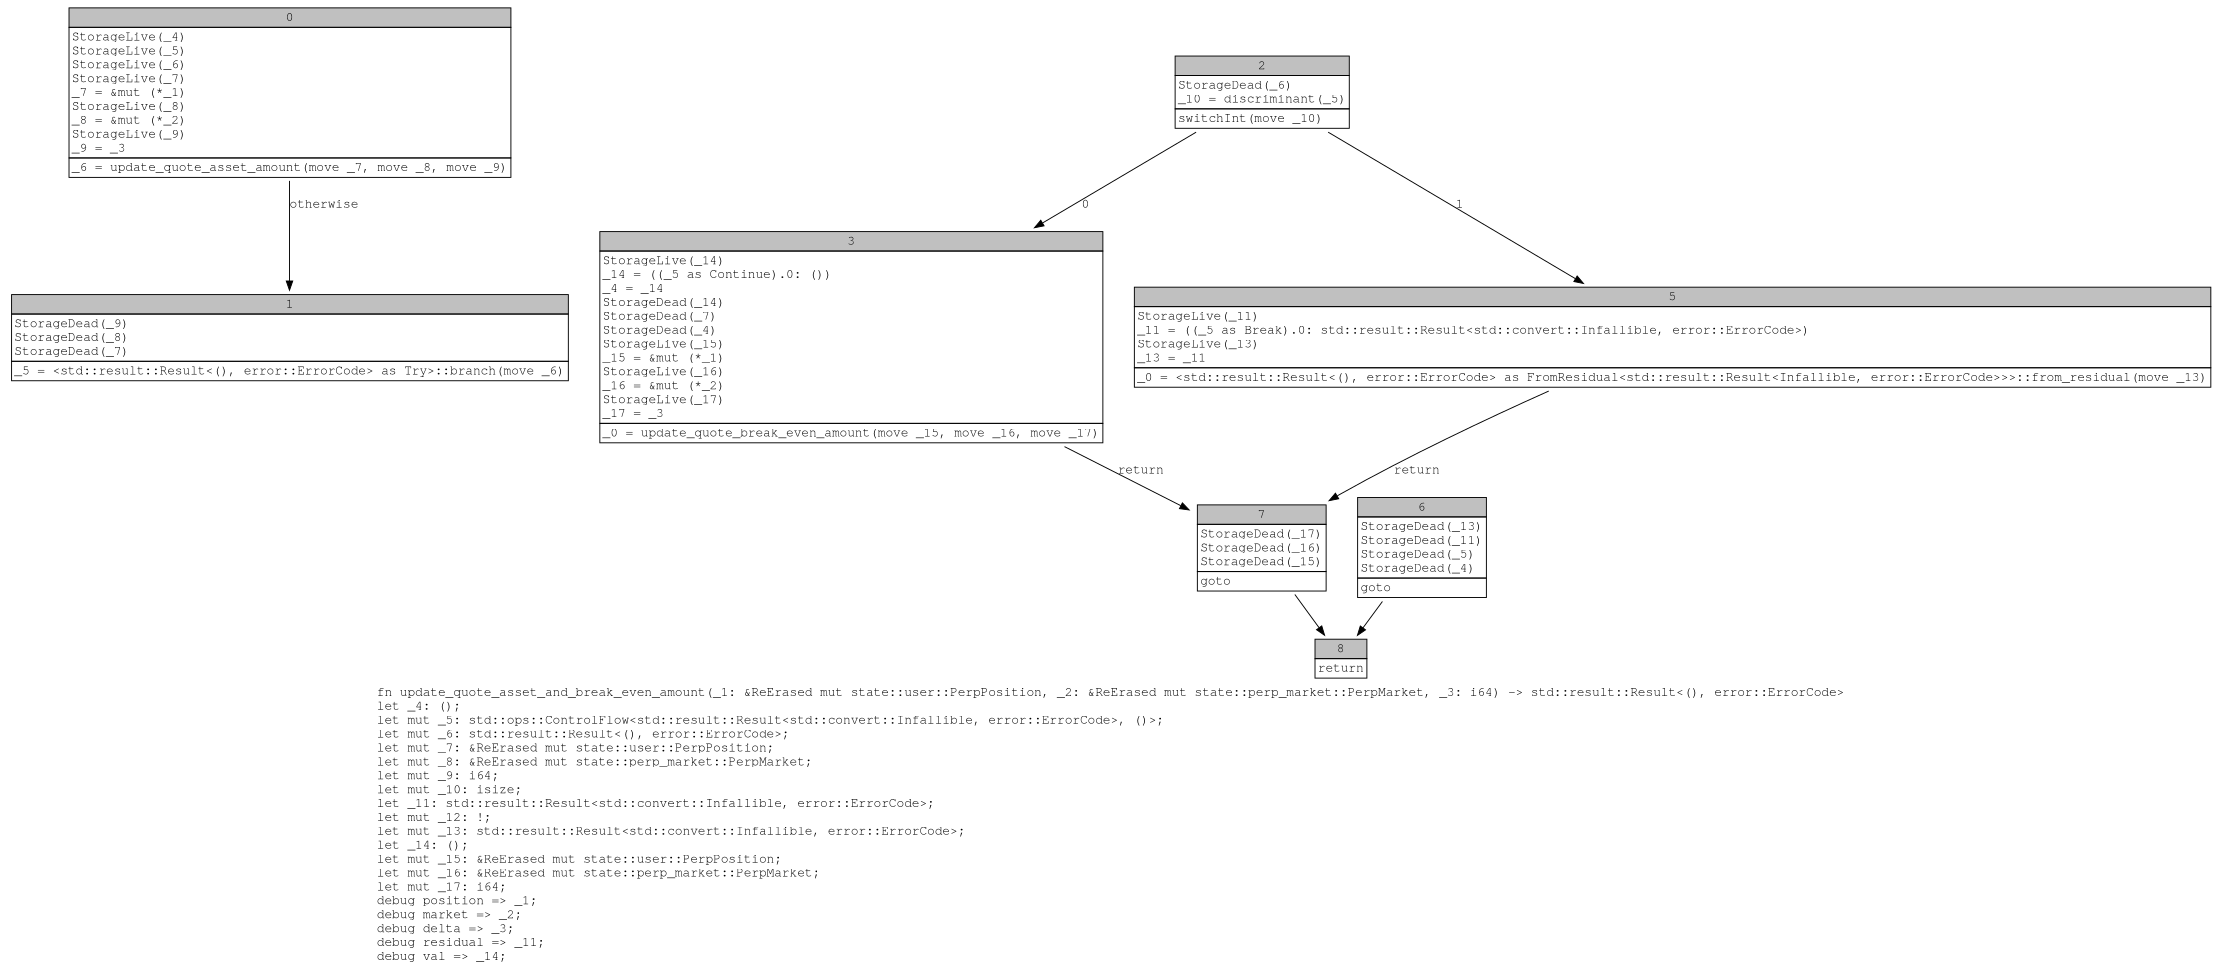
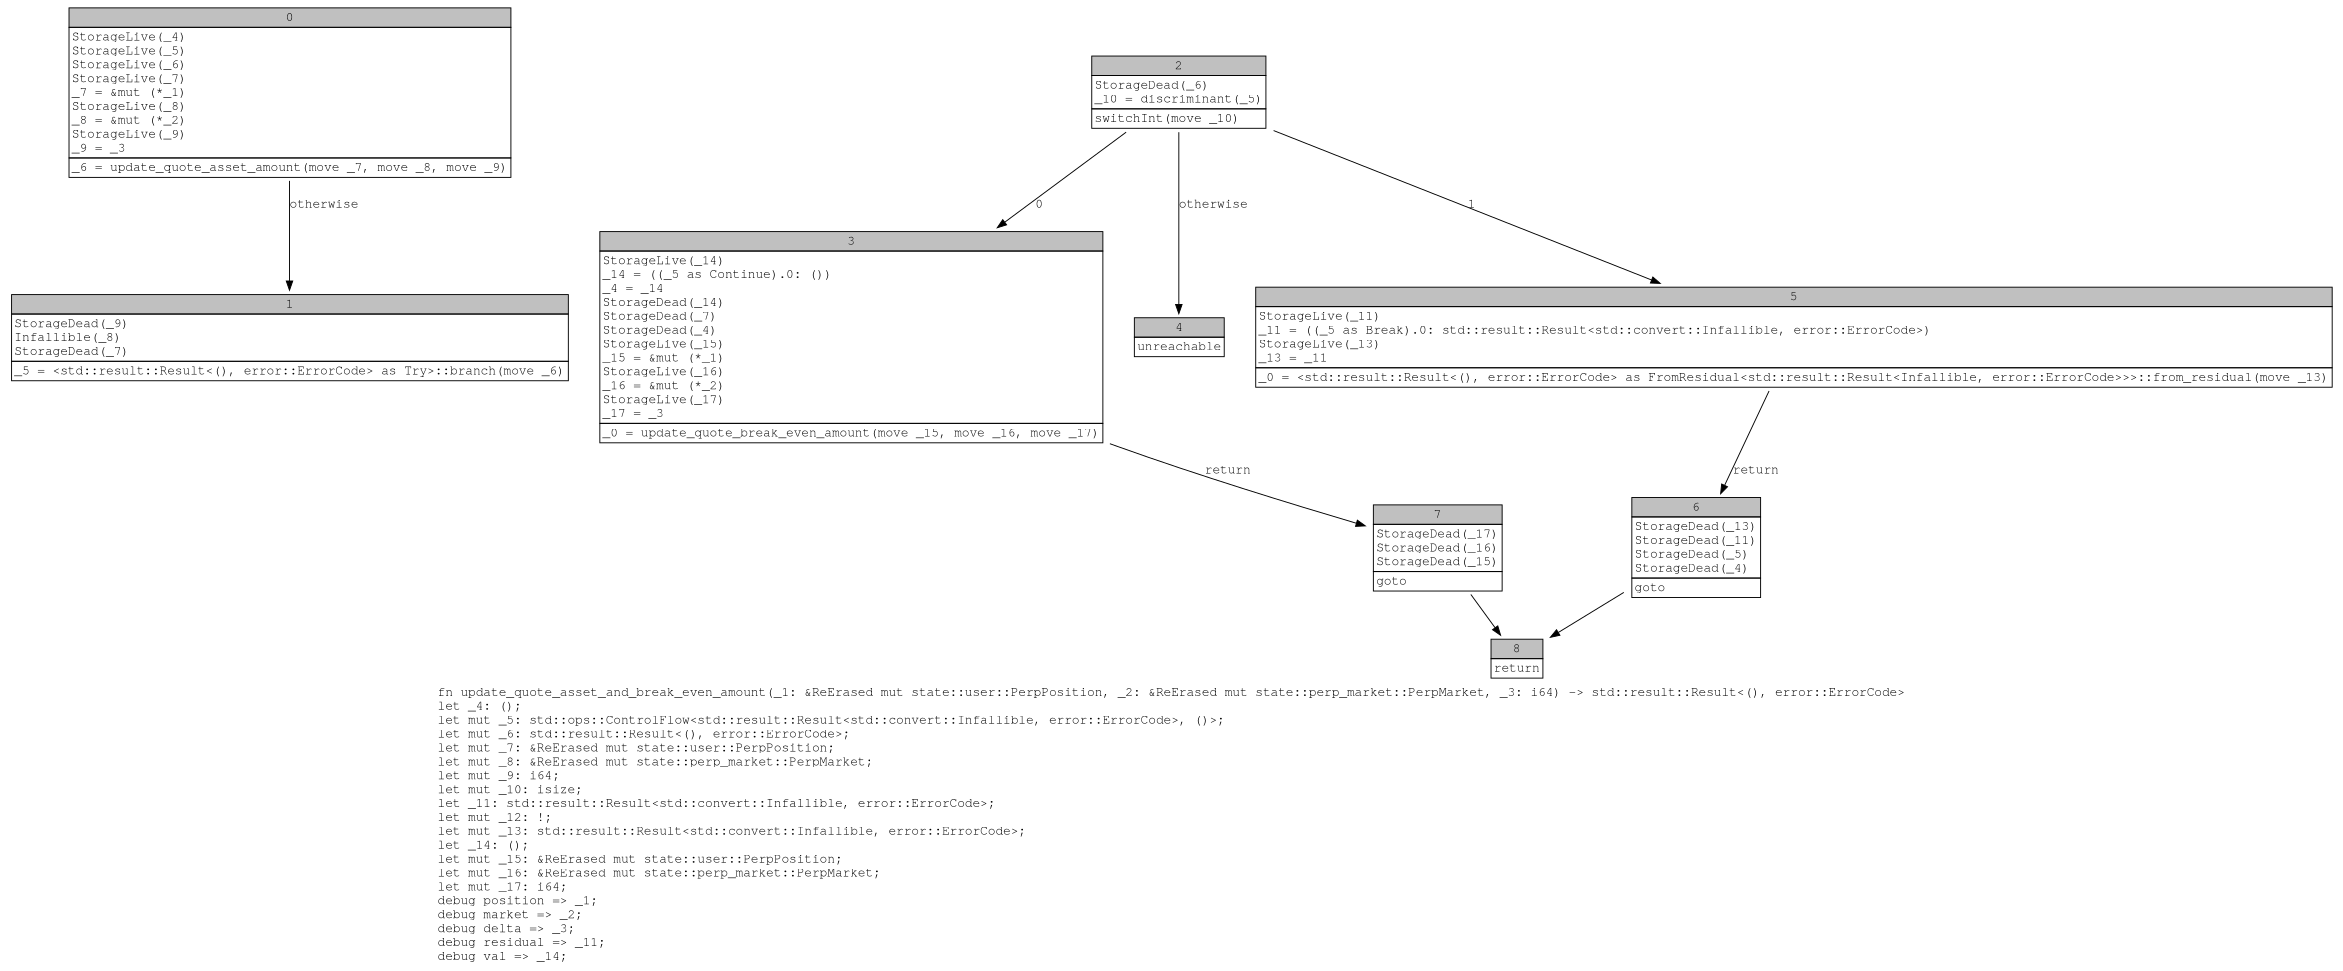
  digraph {
    fontname="Courier, monospace"
    label=<fn update_quote_asset_and_break_even_amount(_1: &amp;ReErased mut state::user::PerpPosition, _2: &amp;ReErased mut state::perp_market::PerpMarket, _3: i64) -&gt; std::result::Result&lt;(), error::ErrorCode&gt;<br align="left"/>let _4: ();<br align="left"/>let mut _5: std::ops::ControlFlow&lt;std::result::Result&lt;std::convert::Infallible, error::ErrorCode&gt;, ()&gt;;<br align="left"/>let mut _6: std::result::Result&lt;(), error::ErrorCode&gt;;<br align="left"/>let mut _7: &amp;ReErased mut state::user::PerpPosition;<br align="left"/>let mut _8: &amp;ReErased mut state::perp_market::PerpMarket;<br align="left"/>let mut _9: i64;<br align="left"/>let mut _10: isize;<br align="left"/>let _11: std::result::Result&lt;std::convert::Infallible, error::ErrorCode&gt;;<br align="left"/>let mut _12: !;<br align="left"/>let mut _13: std::result::Result&lt;std::convert::Infallible, error::ErrorCode&gt;;<br align="left"/>let _14: ();<br align="left"/>let mut _15: &amp;ReErased mut state::user::PerpPosition;<br align="left"/>let mut _16: &amp;ReErased mut state::perp_market::PerpMarket;<br align="left"/>let mut _17: i64;<br align="left"/>debug position =&gt; _1;<br align="left"/>debug market =&gt; _2;<br align="left"/>debug delta =&gt; _3;<br align="left"/>debug residual =&gt; _11;<br align="left"/>debug val =&gt; _14;<br align="left"/>>
    node [fontname="Courier, monospace" shape=none]
    edge [fontname="Courier, monospace"]
    n1 [label=<<table border="0" cellborder="1" cellspacing="0"><tr><td bgcolor="gray" align="center" colspan="1">0</td></tr><tr><td align="left" balign="left">StorageLive(_4)<br/>StorageLive(_5)<br/>StorageLive(_6)<br/>StorageLive(_7)<br/>_7 = &amp;mut (*_1)<br/>StorageLive(_8)<br/>_8 = &amp;mut (*_2)<br/>StorageLive(_9)<br/>_9 = _3<br/></td></tr><tr><td align="left">_6 = update_quote_asset_amount(move _7, move _8, move _9)</td></tr></table>>]
-   n2 [label=<<table border="0" cellborder="1" cellspacing="0"><tr><td bgcolor="gray" align="center" colspan="1">1</td></tr><tr><td align="left" balign="left">StorageDead(_9)<br/>StorageDead(_8)<br/>StorageDead(_7)<br/></td></tr><tr><td align="left">_5 = &lt;std::result::Result&lt;(), error::ErrorCode&gt; as Try&gt;::branch(move _6)</td></tr></table>>]
+   n2 [label=<<table border="0" cellborder="1" cellspacing="0"><tr><td bgcolor="gray" align="center" colspan="1">1</td></tr><tr><td align="left" balign="left">StorageDead(_9)<br/>Infallible(_8)<br/>StorageDead(_7)<br/></td></tr><tr><td align="left">_5 = &lt;std::result::Result&lt;(), error::ErrorCode&gt; as Try&gt;::branch(move _6)</td></tr></table>>]
    n3 [label=<<table border="0" cellborder="1" cellspacing="0"><tr><td bgcolor="gray" align="center" colspan="1">2</td></tr><tr><td align="left" balign="left">StorageDead(_6)<br/>_10 = discriminant(_5)<br/></td></tr><tr><td align="left">switchInt(move _10)</td></tr></table>>]
    n4 [label=<<table border="0" cellborder="1" cellspacing="0"><tr><td bgcolor="gray" align="center" colspan="1">3</td></tr><tr><td align="left" balign="left">StorageLive(_14)<br/>_14 = ((_5 as Continue).0: ())<br/>_4 = _14<br/>StorageDead(_14)<br/>StorageDead(_7)<br/>StorageDead(_4)<br/>StorageLive(_15)<br/>_15 = &amp;mut (*_1)<br/>StorageLive(_16)<br/>_16 = &amp;mut (*_2)<br/>StorageLive(_17)<br/>_17 = _3<br/></td></tr><tr><td align="left">_0 = update_quote_break_even_amount(move _15, move _16, move _17)</td></tr></table>>]
+   n5 [label=<<table border="0" cellborder="1" cellspacing="0"><tr><td bgcolor="gray" align="center" colspan="1">4</td></tr><tr><td align="left">unreachable</td></tr></table>>]
    n6 [label=<<table border="0" cellborder="1" cellspacing="0"><tr><td bgcolor="gray" align="center" colspan="1">5</td></tr><tr><td align="left" balign="left">StorageLive(_11)<br/>_11 = ((_5 as Break).0: std::result::Result&lt;std::convert::Infallible, error::ErrorCode&gt;)<br/>StorageLive(_13)<br/>_13 = _11<br/></td></tr><tr><td align="left">_0 = &lt;std::result::Result&lt;(), error::ErrorCode&gt; as FromResidual&lt;std::result::Result&lt;Infallible, error::ErrorCode&gt;&gt;&gt;::from_residual(move _13)</td></tr></table>>]
    n7 [label=<<table border="0" cellborder="1" cellspacing="0"><tr><td bgcolor="gray" align="center" colspan="1">7</td></tr><tr><td align="left" balign="left">StorageDead(_17)<br/>StorageDead(_16)<br/>StorageDead(_15)<br/></td></tr><tr><td align="left">goto</td></tr></table>>]
    n8 [label=<<table border="0" cellborder="1" cellspacing="0"><tr><td bgcolor="gray" align="center" colspan="1">6</td></tr><tr><td align="left" balign="left">StorageDead(_13)<br/>StorageDead(_11)<br/>StorageDead(_5)<br/>StorageDead(_4)<br/></td></tr><tr><td align="left">goto</td></tr></table>>]
    n9 [label=<<table border="0" cellborder="1" cellspacing="0"><tr><td bgcolor="gray" align="center" colspan="1">8</td></tr><tr><td align="left">return</td></tr></table>>]
    n1 -> n2 [label=otherwise]
    n3 -> n4 [label=0]
+   n3 -> n5 [label=otherwise]
    n3 -> n6 [label=1]
    n4 -> n7 [label=return]
-   n6 -> n7 [label=return]
+   n6 -> n8 [label=return]
    n7 -> n9
    n8 -> n9
  }
